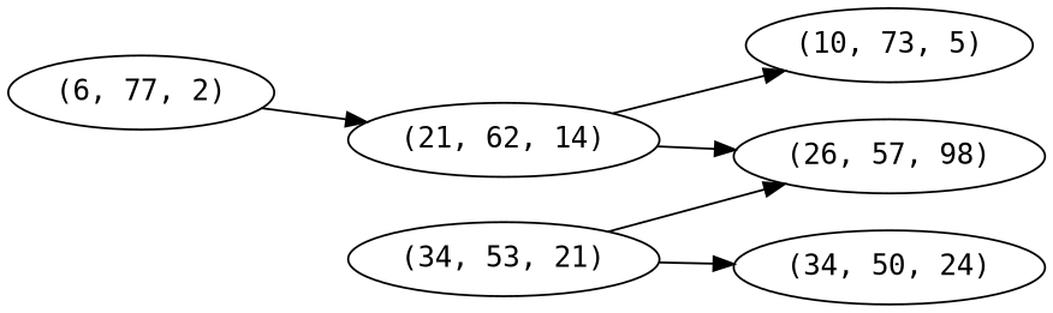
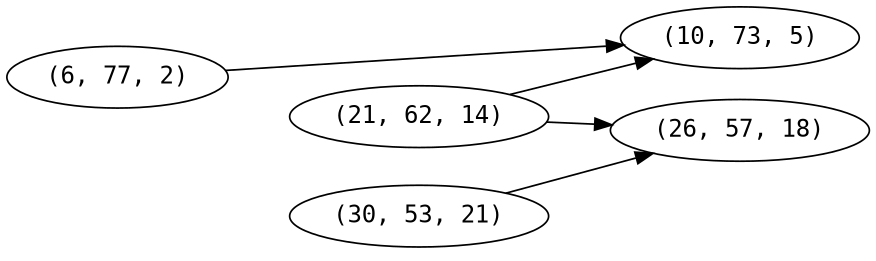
  digraph {
    fontname="DejaVu Sans Mono"
    rankdir=LR
    node [fontname="DejaVu Sans Mono"]
    edge [fontname="DejaVu Sans Mono"]
    "(6, 77, 2)"
    "(10, 73, 5)"
    "(21, 62, 14)"
-   "(26, 57, 18)" [label="(26, 57, 98)"]
-   "(30, 53, 21)" [label="(34, 53, 21)"]
-   "(34, 50, 24)"
-   "(6, 77, 2)" -> "(21, 62, 14)"
+   "(26, 57, 18)"
+   "(30, 53, 21)"
+   "(6, 77, 2)" -> "(10, 73, 5)"
    "(21, 62, 14)" -> "(10, 73, 5)"
    "(21, 62, 14)" -> "(26, 57, 18)"
    "(30, 53, 21)" -> "(26, 57, 18)"
-   "(30, 53, 21)" -> "(34, 50, 24)"
  }
